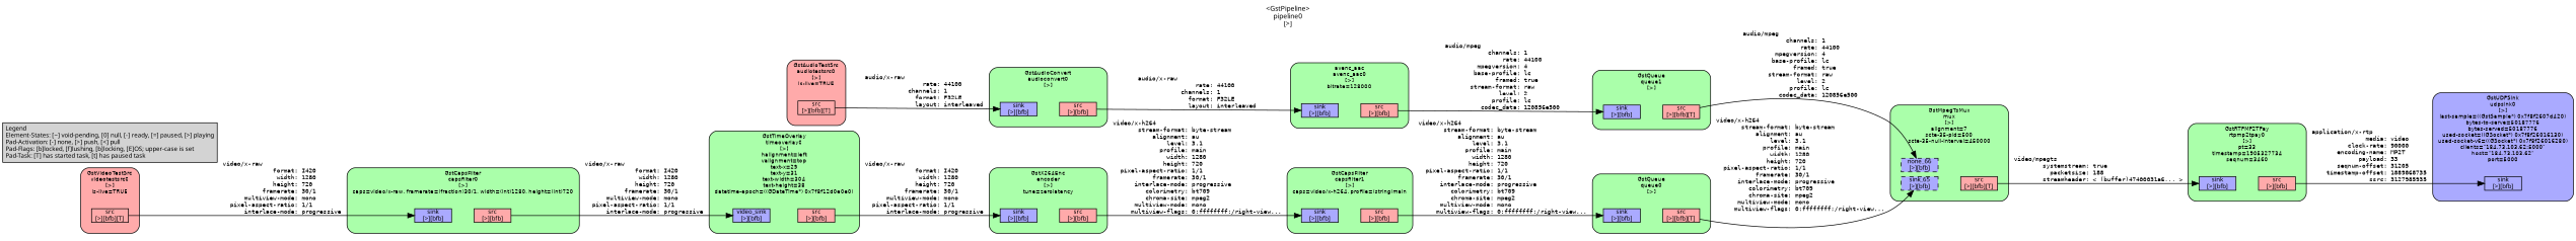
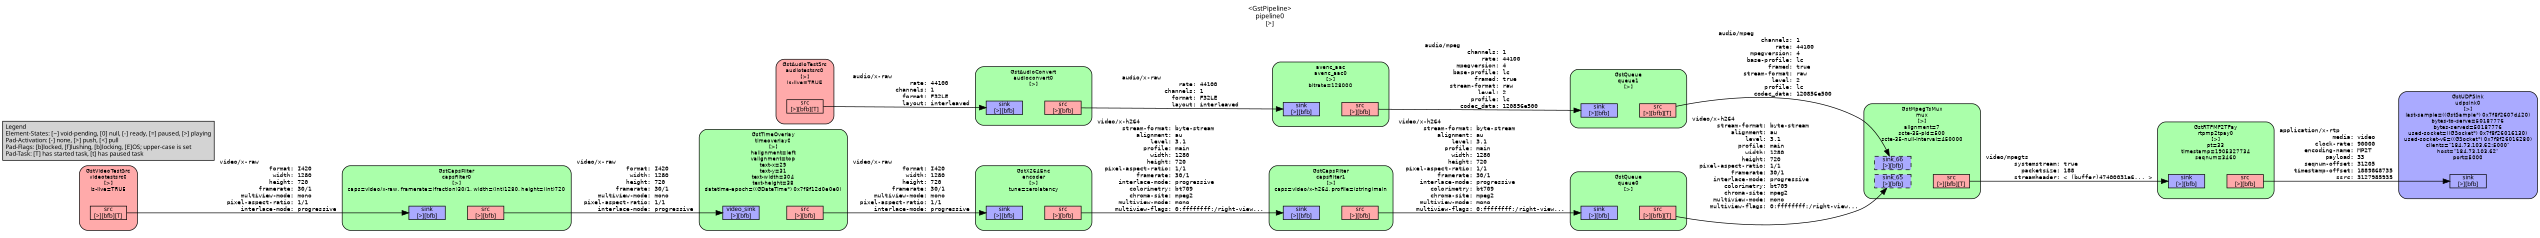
  digraph {
    fontname=sans
    fontsize=10
    label="<GstPipeline>\npipeline0\n[>]"
    labelloc=t
    nodesep=.1
    rankdir=LR
    ranksep=.2
    node [color=black fillcolor="#aaaaff" fontname=sans fontsize=9 margin="0.0,0.0" shape=box style="filled,solid"]
    edge [fontname=monospace fontsize=9 labelfontsize=6]
    n1 [height=0.2 label="sink\n[>][bfb]"]
    n2 [fillcolor="#ffaaaa" height=0.2 label="src\n[>][bfb]"]
    n3 [height=0.2 label="sink\n[>][bfb]"]
    n4 [fillcolor="#ffaaaa" height=0.2 label="src\n[>][bfb]"]
    n5 [height=0.2 label="sink\n[>][bfb]"]
    n6 [fillcolor="#ffaaaa" height=0.2 label="src\n[>][bfb][T]"]
    n7 [height=0.2 label="sink\n[>][bfb]"]
    n8 [fillcolor="#ffaaaa" height=0.2 label="src\n[>][bfb]"]
    n9 [height=0.2 label="sink\n[>][bfb]"]
    n10 [fillcolor="#ffaaaa" height=0.2 label="src\n[>][bfb]"]
    n11 [fillcolor="#ffaaaa" height=0.2 label="src\n[>][bfb][T]"]
    n12 [height=0.2 label="sink\n[>][bfb]"]
    n13 [height=0.2 label="sink\n[>][bfb]"]
    n14 [fillcolor="#ffaaaa" height=0.2 label="src\n[>][bfb]"]
-   n15 [height=0.2 label="none_66\n[>][bfb]" style="filled,dashed"]
+   n15 [height=0.2 label="sink_66\n[>][bfb]" style="filled,dashed"]
    n16 [height=0.2 label="sink_65\n[>][bfb]" style="filled,dashed"]
    n17 [fillcolor="#ffaaaa" height=0.2 label="src\n[>][bfb][T]"]
    n18 [height=0.2 label="sink\n[>][bfb]"]
    n19 [fillcolor="#ffaaaa" height=0.2 label="src\n[>][bfb][T]"]
    n20 [height=0.2 label="sink\n[>][bfb]"]
    n21 [fillcolor="#ffaaaa" height=0.2 label="src\n[>][bfb]"]
    n22 [height=0.2 label="video_sink\n[>][bfb]"]
    n23 [fillcolor="#ffaaaa" height=0.2 label="src\n[>][bfb]"]
    n24 [fillcolor="#ffaaaa" height=0.2 label="src\n[>][bfb][T]"]
    n25 [label="Legend\lElement-States: [~] void-pending, [0] null, [-] ready, [=] paused, [>] playing\lPad-Activation: [-] none, [>] push, [<] pull\lPad-Flags: [b]locked, [f]lushing, [b]locking, [E]OS; upper-case is set\lPad-Task: [T] has started task, [t] has paused task\l" margin="0.05,0.05" style=filled color="" fillcolor=""]
    subgraph cluster_1 {
      color=black
      fillcolor="#aaffaa"
      fontname="Bitstream Vera Sans"
      fontsize=8
      label="GstCapsFilter\ncapsfilter1\n[>]\ncaps=video/x-h264, profile=(string)main"
      style="filled,rounded"
      subgraph cluster_2 {
        color=black
        fillcolor="#aaffaa"
        fontname="Bitstream Vera Sans"
        fontsize=8
        label=""
        style=invis
        n1
      }
      subgraph cluster_3 {
        color=black
        fillcolor="#aaffaa"
        fontname="Bitstream Vera Sans"
        fontsize=8
        label=""
        style=invis
        n2
      }
    }
    subgraph cluster_4 {
      color=black
      fillcolor="#aaffaa"
      fontname="Bitstream Vera Sans"
      fontsize=8
      label="GstCapsFilter\ncapsfilter0\n[>]\ncaps=video/x-raw, framerate=(fraction)30/1, width=(int)1280, height=(int)720"
      style="filled,rounded"
      subgraph cluster_5 {
        color=black
        fillcolor="#aaffaa"
        fontname="Bitstream Vera Sans"
        fontsize=8
        label=""
        style=invis
        n3
      }
      subgraph cluster_6 {
        color=black
        fillcolor="#aaffaa"
        fontname="Bitstream Vera Sans"
        fontsize=8
        label=""
        style=invis
        n4
      }
    }
    subgraph cluster_7 {
      color=black
      fillcolor="#aaffaa"
      fontname="Bitstream Vera Sans"
      fontsize=8
      label="GstQueue\nqueue1\n[>]"
      style="filled,rounded"
      subgraph cluster_8 {
        color=black
        fillcolor="#aaffaa"
        fontname="Bitstream Vera Sans"
        fontsize=8
        label=""
        style=invis
        n5
      }
      subgraph cluster_9 {
        color=black
        fillcolor="#aaffaa"
        fontname="Bitstream Vera Sans"
        fontsize=8
        label=""
        style=invis
        n6
      }
    }
    subgraph cluster_10 {
      color=black
      fillcolor="#aaffaa"
      fontname="Bitstream Vera Sans"
      fontsize=8
      label="avenc_aac\navenc_aac0\n[>]\nbitrate=128000"
      style="filled,rounded"
      subgraph cluster_11 {
        color=black
        fillcolor="#aaffaa"
        fontname="Bitstream Vera Sans"
        fontsize=8
        label=""
        style=invis
        n7
      }
      subgraph cluster_12 {
        color=black
        fillcolor="#aaffaa"
        fontname="Bitstream Vera Sans"
        fontsize=8
        label=""
        style=invis
        n8
      }
    }
    subgraph cluster_13 {
      color=black
      fillcolor="#aaffaa"
      fontname="Bitstream Vera Sans"
      fontsize=8
      label="GstAudioConvert\naudioconvert0\n[>]"
      style="filled,rounded"
      subgraph cluster_14 {
        color=black
        fillcolor="#aaffaa"
        fontname="Bitstream Vera Sans"
        fontsize=8
        label=""
        style=invis
        n9
      }
      subgraph cluster_15 {
        color=black
        fillcolor="#aaffaa"
        fontname="Bitstream Vera Sans"
        fontsize=8
        label=""
        style=invis
        n10
      }
    }
    subgraph cluster_16 {
      color=black
      fillcolor="#ffaaaa"
      fontname="Bitstream Vera Sans"
      fontsize=8
      label="GstAudioTestSrc\naudiotestsrc0\n[>]\nis-live=TRUE"
      style="filled,rounded"
      subgraph cluster_17 {
        color=black
        fillcolor="#ffaaaa"
        fontname="Bitstream Vera Sans"
        fontsize=8
        label=""
        style=invis
        n11
      }
    }
    subgraph cluster_18 {
      color=black
      fillcolor="#aaaaff"
      fontname="Bitstream Vera Sans"
      fontsize=8
      label="GstUDPSink\nudpsink0\n[>]\nlast-sample=((GstSample*) 0x7f8f2607d420)\nbytes-to-serve=50187776\nbytes-served=50187776\nused-socket=((GSocket*) 0x7f8f26016130)\nused-socket-v6=((GSocket*) 0x7f8f26016280)\nclients=\"184.73.103.62:5000\"\nhost=\"184.73.103.62\"\nport=5000"
      style="filled,rounded"
      subgraph cluster_19 {
        color=black
        fillcolor="#aaaaff"
        fontname="Bitstream Vera Sans"
        fontsize=8
        label=""
        style=invis
        n12
      }
    }
    subgraph cluster_20 {
      color=black
      fillcolor="#aaffaa"
      fontname="Bitstream Vera Sans"
      fontsize=8
      label="GstRTPMP2TPay\nrtpmp2tpay0\n[>]\npt=33\ntimestamp=1905327734\nseqnum=3460"
      style="filled,rounded"
      subgraph cluster_21 {
        color=black
        fillcolor="#aaffaa"
        fontname="Bitstream Vera Sans"
        fontsize=8
        label=""
        style=invis
        n13
      }
      subgraph cluster_22 {
        color=black
        fillcolor="#aaffaa"
        fontname="Bitstream Vera Sans"
        fontsize=8
        label=""
        style=invis
        n14
      }
    }
    subgraph cluster_23 {
      color=black
      fillcolor="#aaffaa"
      fontname="Bitstream Vera Sans"
      fontsize=8
      label="GstMpegTsMux\nmux\n[>]\nalignment=7\nscte-35-pid=500\nscte-35-null-interval=450000"
      style="filled,rounded"
      subgraph cluster_24 {
        color=black
        fillcolor="#aaffaa"
        fontname="Bitstream Vera Sans"
        fontsize=8
        label=""
        style=invis
        n15
        n16
      }
      subgraph cluster_25 {
        color=black
        fillcolor="#aaffaa"
        fontname="Bitstream Vera Sans"
        fontsize=8
        label=""
        style=invis
        n17
      }
    }
    subgraph cluster_26 {
      color=black
      fillcolor="#aaffaa"
      fontname="Bitstream Vera Sans"
      fontsize=8
      label="GstQueue\nqueue0\n[>]"
      style="filled,rounded"
      subgraph cluster_27 {
        color=black
        fillcolor="#aaffaa"
        fontname="Bitstream Vera Sans"
        fontsize=8
        label=""
        style=invis
        n18
      }
      subgraph cluster_28 {
        color=black
        fillcolor="#aaffaa"
        fontname="Bitstream Vera Sans"
        fontsize=8
        label=""
        style=invis
        n19
      }
    }
    subgraph cluster_29 {
      color=black
      fillcolor="#aaffaa"
      fontname="Bitstream Vera Sans"
      fontsize=8
      label="GstX264Enc\nencoder\n[>]\ntune=zerolatency"
      style="filled,rounded"
      subgraph cluster_30 {
        color=black
        fillcolor="#aaffaa"
        fontname="Bitstream Vera Sans"
        fontsize=8
        label=""
        style=invis
        n20
      }
      subgraph cluster_31 {
        color=black
        fillcolor="#aaffaa"
        fontname="Bitstream Vera Sans"
        fontsize=8
        label=""
        style=invis
        n21
      }
    }
    subgraph cluster_32 {
      color=black
      fillcolor="#aaffaa"
      fontname="Bitstream Vera Sans"
      fontsize=8
      label="GstTimeOverlay\ntimeoverlay0\n[>]\nhalignment=left\nvalignment=top\ntext-x=29\ntext-y=31\ntext-width=304\ntext-height=38\ndatetime-epoch=((GDateTime*) 0x7f8f12d0e0e0)"
      style="filled,rounded"
      subgraph cluster_33 {
        color=black
        fillcolor="#aaffaa"
        fontname="Bitstream Vera Sans"
        fontsize=8
        label=""
        style=invis
        n22
      }
      subgraph cluster_34 {
        color=black
        fillcolor="#aaffaa"
        fontname="Bitstream Vera Sans"
        fontsize=8
        label=""
        style=invis
        n23
      }
    }
    subgraph cluster_35 {
      color=black
      fillcolor="#ffaaaa"
      fontname="Bitstream Vera Sans"
      fontsize=8
      label="GstVideoTestSrc\nvideotestsrc0\n[>]\nis-live=TRUE"
      style="filled,rounded"
      subgraph cluster_36 {
        color=black
        fillcolor="#ffaaaa"
        fontname="Bitstream Vera Sans"
        fontsize=8
        label=""
        style=invis
        n24
      }
    }
    n1 -> n2 [style=invis]
    n2 -> n18 [label="video/x-h264\l       stream-format: byte-stream\l           alignment: au\l               level: 3.1\l             profile: main\l               width: 1280\l              height: 720\l  pixel-aspect-ratio: 1/1\l           framerate: 30/1\l      interlace-mode: progressive\l         colorimetry: bt709\l         chroma-site: mpeg2\l      multiview-mode: mono\l     multiview-flags: 0:ffffffff:/right-view...\l"]
    n3 -> n4 [style=invis]
    n4 -> n22 [label="video/x-raw\l              format: I420\l               width: 1280\l              height: 720\l           framerate: 30/1\l      multiview-mode: mono\l  pixel-aspect-ratio: 1/1\l      interlace-mode: progressive\l"]
    n5 -> n6 [style=invis]
    n6 -> n15 [label="audio/mpeg\l            channels: 1\l                rate: 44100\l         mpegversion: 4\l        base-profile: lc\l              framed: true\l       stream-format: raw\l               level: 2\l             profile: lc\l          codec_data: 120856e500\l"]
    n7 -> n8 [style=invis]
    n8 -> n5 [label="audio/mpeg\l            channels: 1\l                rate: 44100\l         mpegversion: 4\l        base-profile: lc\l              framed: true\l       stream-format: raw\l               level: 2\l             profile: lc\l          codec_data: 120856e500\l"]
    n9 -> n10 [style=invis]
    n10 -> n7 [label="audio/x-raw\l                rate: 44100\l            channels: 1\l              format: F32LE\l              layout: interleaved\l"]
    n11 -> n9 [label="audio/x-raw\l                rate: 44100\l            channels: 1\l              format: F32LE\l              layout: interleaved\l"]
    n13 -> n14 [style=invis]
    n14 -> n12 [label="application/x-rtp\l               media: video\l          clock-rate: 90000\l       encoding-name: MP2T\l             payload: 33\l       seqnum-offset: 31205\l    timestamp-offset: 1889868735\l                ssrc: 3127985935\l"]
    n16 -> n17 [style=invis]
    n17 -> n13 [label="video/mpegts\l        systemstream: true\l          packetsize: 188\l        streamheader: < (buffer)47400031a6... >\l"]
    n18 -> n19 [style=invis]
    n19 -> n16 [label="video/x-h264\l       stream-format: byte-stream\l           alignment: au\l               level: 3.1\l             profile: main\l               width: 1280\l              height: 720\l  pixel-aspect-ratio: 1/1\l           framerate: 30/1\l      interlace-mode: progressive\l         colorimetry: bt709\l         chroma-site: mpeg2\l      multiview-mode: mono\l     multiview-flags: 0:ffffffff:/right-view...\l"]
    n20 -> n21 [style=invis]
    n21 -> n1 [label="video/x-h264\l       stream-format: byte-stream\l           alignment: au\l               level: 3.1\l             profile: main\l               width: 1280\l              height: 720\l  pixel-aspect-ratio: 1/1\l           framerate: 30/1\l      interlace-mode: progressive\l         colorimetry: bt709\l         chroma-site: mpeg2\l      multiview-mode: mono\l     multiview-flags: 0:ffffffff:/right-view...\l"]
    n22 -> n23 [style=invis]
    n23 -> n20 [label="video/x-raw\l              format: I420\l               width: 1280\l              height: 720\l           framerate: 30/1\l      multiview-mode: mono\l  pixel-aspect-ratio: 1/1\l      interlace-mode: progressive\l"]
    n24 -> n3 [label="video/x-raw\l              format: I420\l               width: 1280\l              height: 720\l           framerate: 30/1\l      multiview-mode: mono\l  pixel-aspect-ratio: 1/1\l      interlace-mode: progressive\l"]
  }
